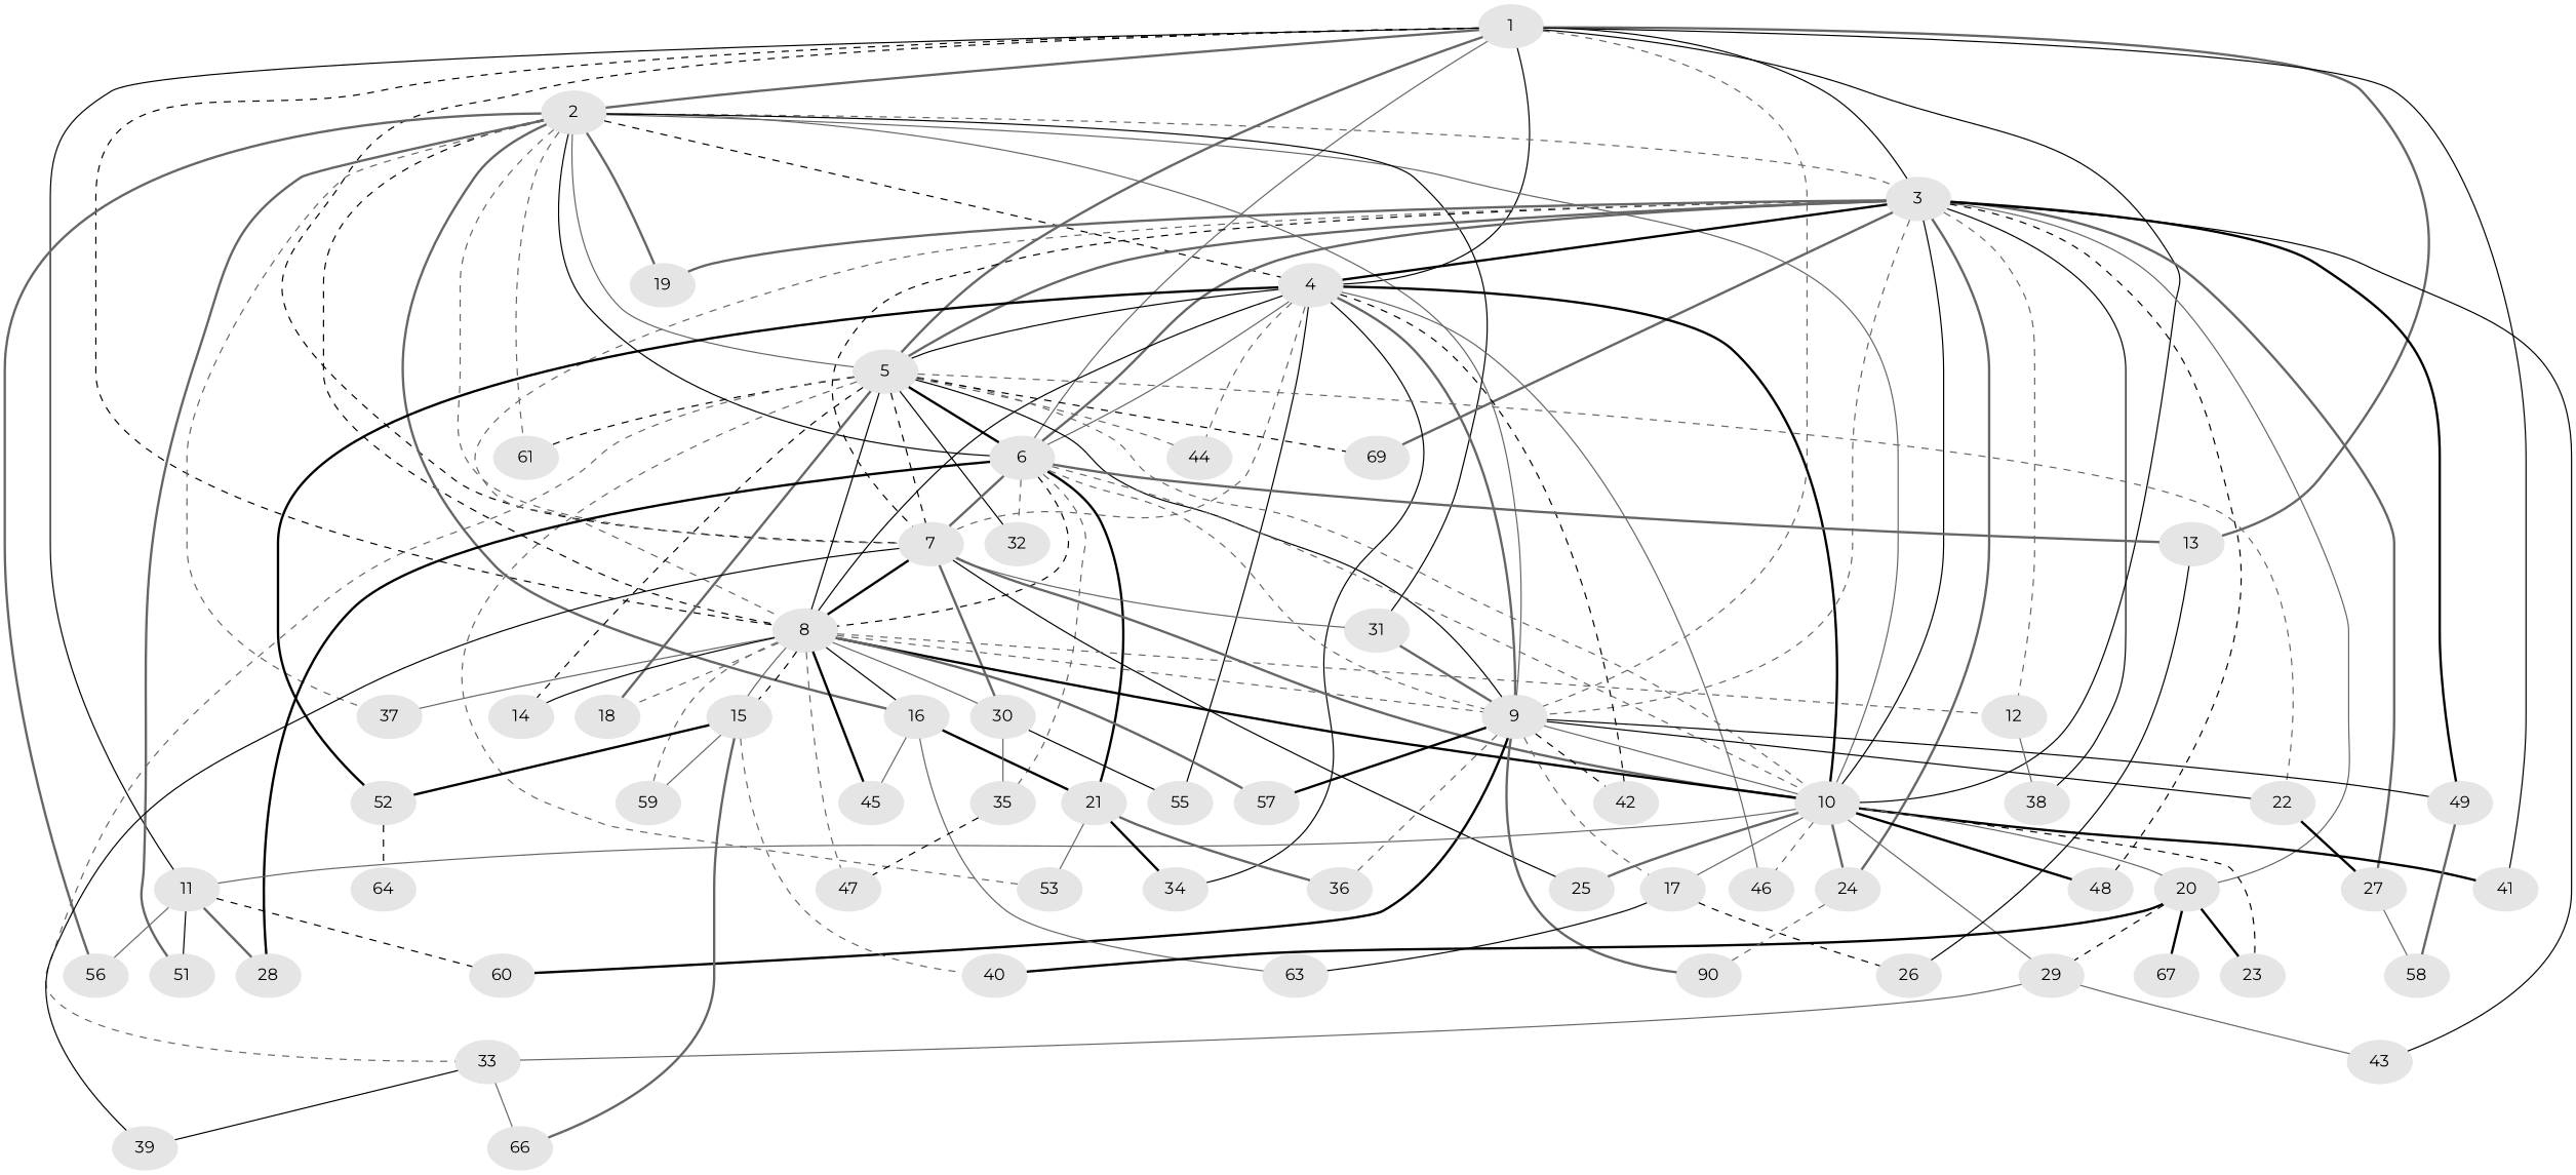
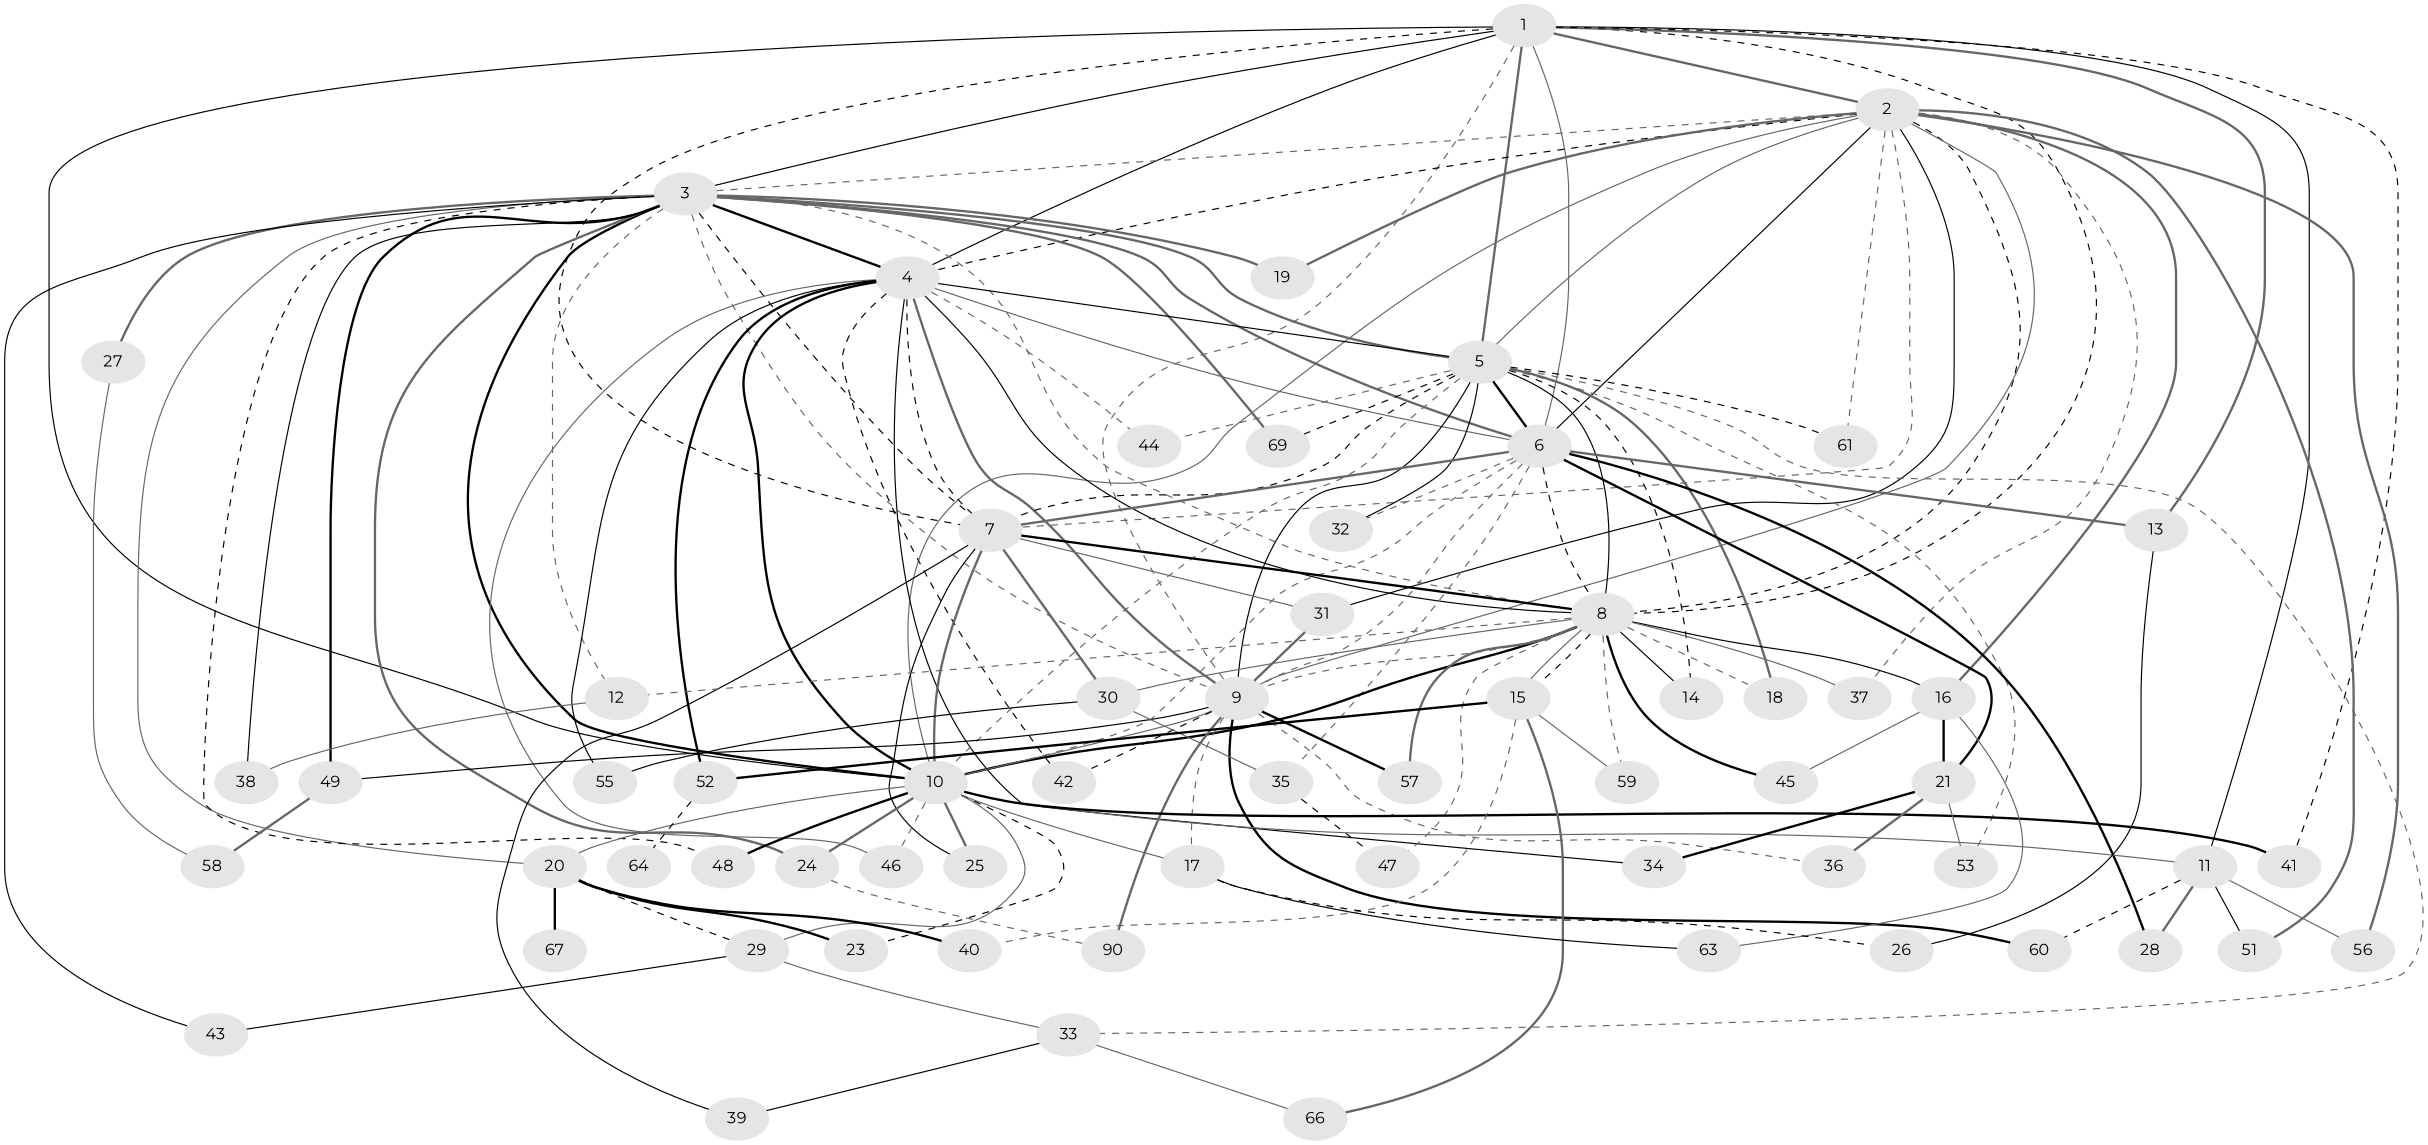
  graph {
    fontname=Montserrat
    node [color=gray90 fontname=Montserrat style=filled]
    edge [color=gray40 fontname=Montserrat style=solid]
    1
    2
    3
    4
    5
    6
    7
    8
    9
    10
    11
    13
    41
    16
    19
    31
    37
    51
    56
    61
    12
    20
    24
    27
    38
    43
    48
    49
    n29 [label=69]
    34
    42
    44
    46
    52
    55
    14
    18
-   22
    32
    33
    53
    21
    28
    35
    25
    30
    39
    15
    45
    47
    57
    59
    17
    36
    n55 [label=90]
    60
    23
    29
    26
    63
    67
    40
    58
    64
    66
    1 -- 2 [style=bold]
    1 -- 3 [color=black]
    1 -- 4 [color=black]
    1 -- 5 [style=bold]
    1 -- 6
    1 -- 7 [color=black style=dashed]
    1 -- 8 [color=black style=dashed]
    1 -- 9 [style=dashed]
    1 -- 10 [color=black]
    1 -- 11 [color=black]
    1 -- 13 [style=bold]
-   1 -- 41 [color=black]
+   1 -- 41 [color=black style=dashed]
    2 -- 3 [style=dashed]
    2 -- 4 [color=black style=dashed]
    2 -- 5
    2 -- 6 [color=black]
    2 -- 7 [style=dashed]
    2 -- 8 [color=black style=dashed]
    2 -- 9
    2 -- 10
    2 -- 16 [style=bold]
    2 -- 19 [style=bold]
    2 -- 31 [color=black]
    2 -- 37 [style=dashed]
    2 -- 51 [style=bold]
    2 -- 56 [style=bold]
    2 -- 61 [style=dashed]
    3 -- 4 [color=black style=bold]
    3 -- 5 [style=bold]
    3 -- 6 [style=bold]
    3 -- 7 [color=black style=dashed]
    3 -- 8 [style=dashed]
    3 -- 9 [style=dashed]
-   3 -- 10 [color=black]
+   3 -- 10 [color=black style=bold]
    3 -- 19 [style=bold]
    3 -- 12 [style=dashed]
    3 -- 20
    3 -- 24 [style=bold]
    3 -- 27 [style=bold]
    3 -- 38 [color=black]
    3 -- 43 [color=black]
    3 -- 48 [color=black style=dashed]
    3 -- 49 [color=black style=bold]
    3 -- n29 [style=bold]
    4 -- 5 [color=black]
    4 -- 6
-   4 -- 7 [style=dashed]
+   4 -- 7 [color=black style=dashed]
    4 -- 8 [color=black]
    4 -- 9 [style=bold]
    4 -- 10 [color=black style=bold]
    4 -- 34 [color=black]
    4 -- 42 [color=black style=dashed]
    4 -- 44 [style=dashed]
    4 -- 46
    4 -- 52 [color=black style=bold]
    4 -- 55 [color=black]
    5 -- 6 [color=black style=bold]
    5 -- 7 [color=black style=dashed]
    5 -- 8 [color=black]
    5 -- 9 [color=black]
    5 -- 10 [style=dashed]
    5 -- 61 [color=black style=dashed]
    5 -- n29 [color=black style=dashed]
    5 -- 44 [style=dashed]
    5 -- 14 [color=black style=dashed]
    5 -- 18 [style=bold]
-   5 -- 22 [style=dashed]
    5 -- 32 [color=black]
    5 -- 33 [style=dashed]
    5 -- 53 [style=dashed]
    6 -- 7 [style=bold]
    6 -- 8 [color=black style=dashed]
    6 -- 9 [style=dashed]
    6 -- 10 [style=dashed]
    6 -- 13 [style=bold]
    6 -- 32 [style=dashed]
    6 -- 21 [color=black style=bold]
    6 -- 28 [color=black style=bold]
    6 -- 35 [style=dashed]
    7 -- 8 [color=black style=bold]
    7 -- 10 [style=bold]
    7 -- 31
    7 -- 25 [color=black]
    7 -- 30 [style=bold]
    7 -- 39 [color=black]
    8 -- 9 [style=dashed]
    8 -- 10 [color=black style=bold]
    8 -- 16 [color=black]
    8 -- 37
    8 -- 12 [style=dashed]
    8 -- 14 [color=black]
    8 -- 18 [style=dashed]
    8 -- 30
    8 -- 15
    8 -- 15 [color=black style=dashed]
    8 -- 45 [color=black style=bold]
    8 -- 47 [style=dashed]
    8 -- 57 [style=bold]
    8 -- 59 [style=dashed]
    9 -- 10
    9 -- 49 [color=black]
    9 -- 42 [color=black style=dashed]
-   9 -- 22 [color=black]
    9 -- 57 [color=black style=bold]
    9 -- 17 [style=dashed]
    9 -- 36 [style=dashed]
    9 -- n55 [style=bold]
    9 -- 60 [color=black style=bold]
    10 -- 11
    10 -- 41 [color=black style=bold]
    10 -- 20
    10 -- 24 [style=bold]
    10 -- 48 [color=black style=bold]
    10 -- 46 [style=dashed]
    10 -- 25 [style=bold]
    10 -- 17
    10 -- 23 [color=black style=dashed]
    10 -- 29
    11 -- 51 [color=black]
    11 -- 56
    11 -- 28 [style=bold]
    11 -- 60 [color=black style=dashed]
    13 -- 26 [color=black]
    16 -- 21 [color=black style=bold]
    16 -- 45
    16 -- 63
    31 -- 9 [style=bold]
    12 -- 38
    20 -- 23 [color=black style=bold]
    20 -- 29 [color=black style=dashed]
    20 -- 67 [color=black style=bold]
    20 -- 40 [color=black style=bold]
    24 -- n55 [style=dashed]
    27 -- 58
    49 -- 58 [style=bold]
    52 -- 64 [color=black style=dashed]
-   22 -- 27 [color=black style=bold]
    33 -- 39 [color=black]
    33 -- 66
    21 -- 34 [color=black style=bold]
    21 -- 53
    21 -- 36 [style=bold]
    35 -- 47 [color=black style=dashed]
    30 -- 55 [color=black]
    30 -- 35
    15 -- 52 [color=black style=bold]
    15 -- 59
    15 -- 40 [style=dashed]
    15 -- 66 [style=bold]
    17 -- 26 [color=black style=dashed]
    17 -- 63 [color=black]
-   29 -- 43
+   29 -- 43 [color=black]
    29 -- 33
  }
